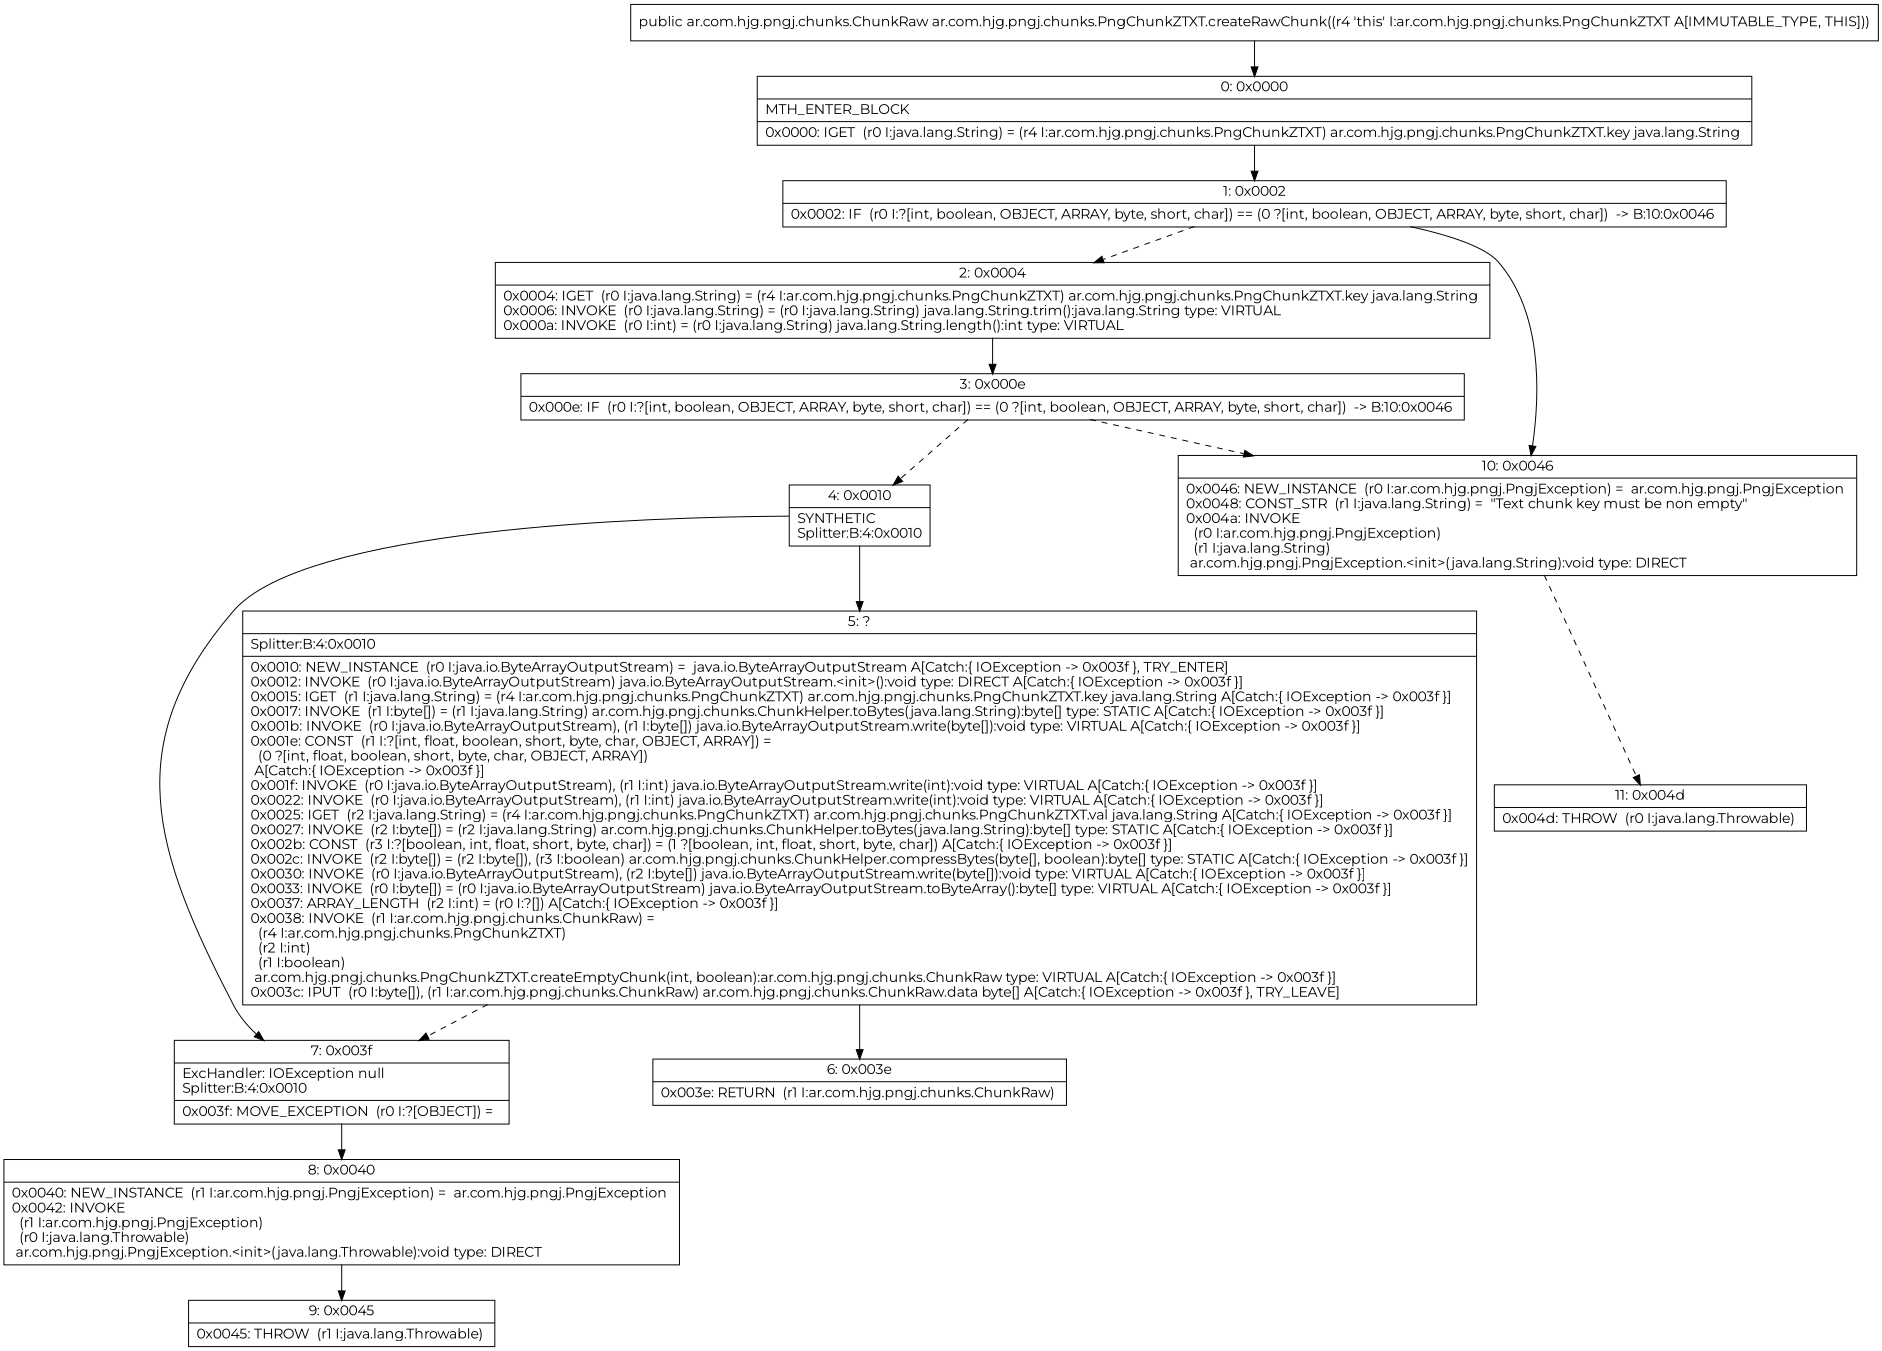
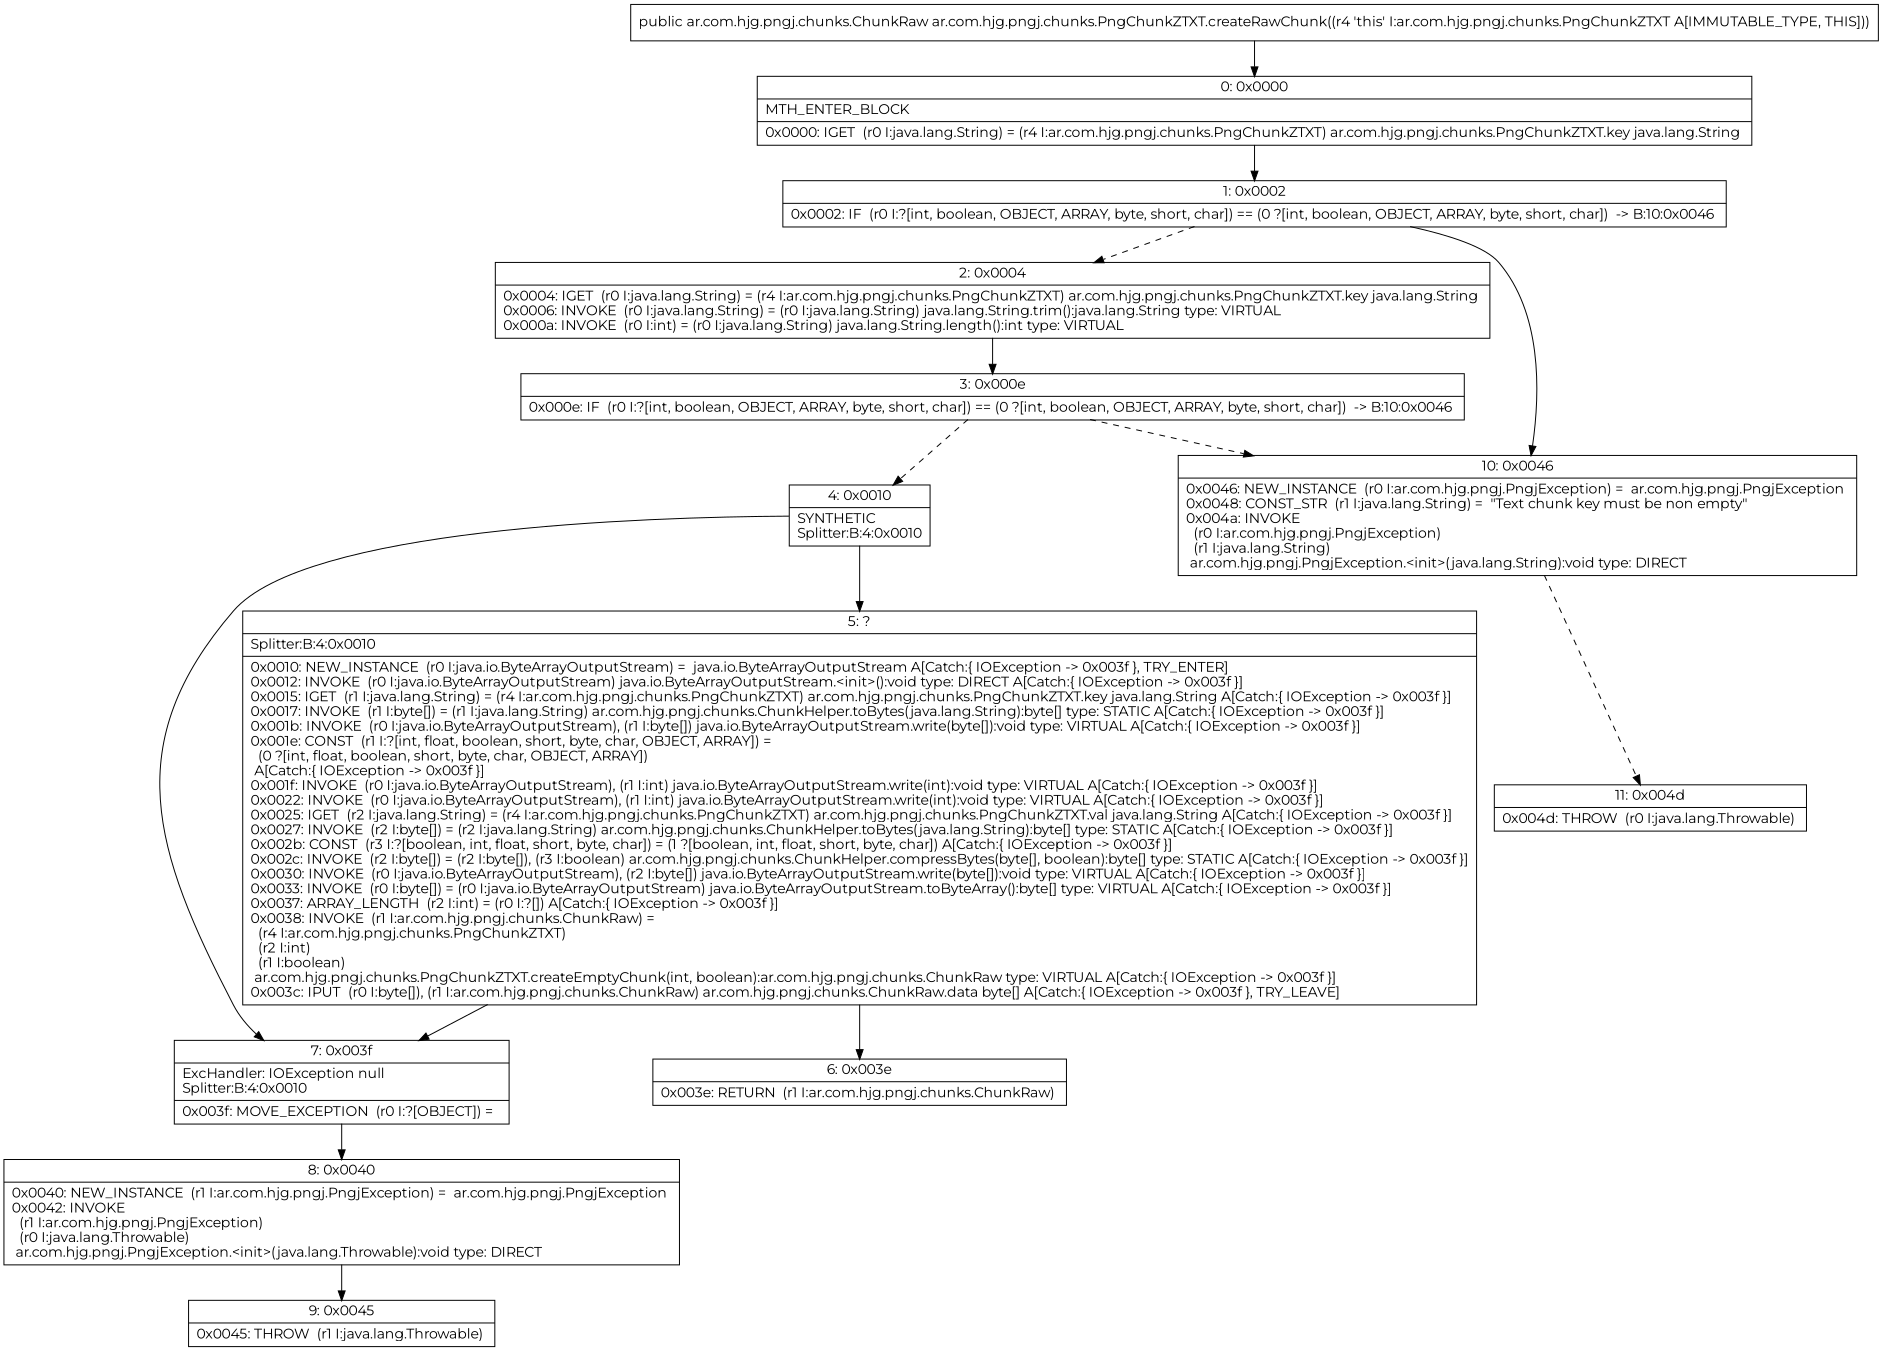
  digraph {
    fontname=Montserrat
    node [fontname=Montserrat shape=record]
    edge [fontname=Montserrat]
    n1 [label="{0\:\ 0x0000|MTH_ENTER_BLOCK\l|0x0000: IGET  (r0 I:java.lang.String) = (r4 I:ar.com.hjg.pngj.chunks.PngChunkZTXT) ar.com.hjg.pngj.chunks.PngChunkZTXT.key java.lang.String \l}"]
    n2 [label="{1\:\ 0x0002|0x0002: IF  (r0 I:?[int, boolean, OBJECT, ARRAY, byte, short, char]) == (0 ?[int, boolean, OBJECT, ARRAY, byte, short, char])  \-\> B:10:0x0046 \l}"]
    n3 [label="{2\:\ 0x0004|0x0004: IGET  (r0 I:java.lang.String) = (r4 I:ar.com.hjg.pngj.chunks.PngChunkZTXT) ar.com.hjg.pngj.chunks.PngChunkZTXT.key java.lang.String \l0x0006: INVOKE  (r0 I:java.lang.String) = (r0 I:java.lang.String) java.lang.String.trim():java.lang.String type: VIRTUAL \l0x000a: INVOKE  (r0 I:int) = (r0 I:java.lang.String) java.lang.String.length():int type: VIRTUAL \l}"]
    n4 [label="{10\:\ 0x0046|0x0046: NEW_INSTANCE  (r0 I:ar.com.hjg.pngj.PngjException) =  ar.com.hjg.pngj.PngjException \l0x0048: CONST_STR  (r1 I:java.lang.String) =  \"Text chunk key must be non empty\" \l0x004a: INVOKE  \l  (r0 I:ar.com.hjg.pngj.PngjException)\l  (r1 I:java.lang.String)\l ar.com.hjg.pngj.PngjException.\<init\>(java.lang.String):void type: DIRECT \l}"]
    n5 [label="{3\:\ 0x000e|0x000e: IF  (r0 I:?[int, boolean, OBJECT, ARRAY, byte, short, char]) == (0 ?[int, boolean, OBJECT, ARRAY, byte, short, char])  \-\> B:10:0x0046 \l}"]
    n6 [label="{11\:\ 0x004d|0x004d: THROW  (r0 I:java.lang.Throwable) \l}"]
    n7 [label="{4\:\ 0x0010|SYNTHETIC\lSplitter:B:4:0x0010\l}"]
    n8 [label="{5\:\ ?|Splitter:B:4:0x0010\l|0x0010: NEW_INSTANCE  (r0 I:java.io.ByteArrayOutputStream) =  java.io.ByteArrayOutputStream A[Catch:\{ IOException \-\> 0x003f \}, TRY_ENTER]\l0x0012: INVOKE  (r0 I:java.io.ByteArrayOutputStream) java.io.ByteArrayOutputStream.\<init\>():void type: DIRECT A[Catch:\{ IOException \-\> 0x003f \}]\l0x0015: IGET  (r1 I:java.lang.String) = (r4 I:ar.com.hjg.pngj.chunks.PngChunkZTXT) ar.com.hjg.pngj.chunks.PngChunkZTXT.key java.lang.String A[Catch:\{ IOException \-\> 0x003f \}]\l0x0017: INVOKE  (r1 I:byte[]) = (r1 I:java.lang.String) ar.com.hjg.pngj.chunks.ChunkHelper.toBytes(java.lang.String):byte[] type: STATIC A[Catch:\{ IOException \-\> 0x003f \}]\l0x001b: INVOKE  (r0 I:java.io.ByteArrayOutputStream), (r1 I:byte[]) java.io.ByteArrayOutputStream.write(byte[]):void type: VIRTUAL A[Catch:\{ IOException \-\> 0x003f \}]\l0x001e: CONST  (r1 I:?[int, float, boolean, short, byte, char, OBJECT, ARRAY]) = \l  (0 ?[int, float, boolean, short, byte, char, OBJECT, ARRAY])\l A[Catch:\{ IOException \-\> 0x003f \}]\l0x001f: INVOKE  (r0 I:java.io.ByteArrayOutputStream), (r1 I:int) java.io.ByteArrayOutputStream.write(int):void type: VIRTUAL A[Catch:\{ IOException \-\> 0x003f \}]\l0x0022: INVOKE  (r0 I:java.io.ByteArrayOutputStream), (r1 I:int) java.io.ByteArrayOutputStream.write(int):void type: VIRTUAL A[Catch:\{ IOException \-\> 0x003f \}]\l0x0025: IGET  (r2 I:java.lang.String) = (r4 I:ar.com.hjg.pngj.chunks.PngChunkZTXT) ar.com.hjg.pngj.chunks.PngChunkZTXT.val java.lang.String A[Catch:\{ IOException \-\> 0x003f \}]\l0x0027: INVOKE  (r2 I:byte[]) = (r2 I:java.lang.String) ar.com.hjg.pngj.chunks.ChunkHelper.toBytes(java.lang.String):byte[] type: STATIC A[Catch:\{ IOException \-\> 0x003f \}]\l0x002b: CONST  (r3 I:?[boolean, int, float, short, byte, char]) = (1 ?[boolean, int, float, short, byte, char]) A[Catch:\{ IOException \-\> 0x003f \}]\l0x002c: INVOKE  (r2 I:byte[]) = (r2 I:byte[]), (r3 I:boolean) ar.com.hjg.pngj.chunks.ChunkHelper.compressBytes(byte[], boolean):byte[] type: STATIC A[Catch:\{ IOException \-\> 0x003f \}]\l0x0030: INVOKE  (r0 I:java.io.ByteArrayOutputStream), (r2 I:byte[]) java.io.ByteArrayOutputStream.write(byte[]):void type: VIRTUAL A[Catch:\{ IOException \-\> 0x003f \}]\l0x0033: INVOKE  (r0 I:byte[]) = (r0 I:java.io.ByteArrayOutputStream) java.io.ByteArrayOutputStream.toByteArray():byte[] type: VIRTUAL A[Catch:\{ IOException \-\> 0x003f \}]\l0x0037: ARRAY_LENGTH  (r2 I:int) = (r0 I:?[]) A[Catch:\{ IOException \-\> 0x003f \}]\l0x0038: INVOKE  (r1 I:ar.com.hjg.pngj.chunks.ChunkRaw) = \l  (r4 I:ar.com.hjg.pngj.chunks.PngChunkZTXT)\l  (r2 I:int)\l  (r1 I:boolean)\l ar.com.hjg.pngj.chunks.PngChunkZTXT.createEmptyChunk(int, boolean):ar.com.hjg.pngj.chunks.ChunkRaw type: VIRTUAL A[Catch:\{ IOException \-\> 0x003f \}]\l0x003c: IPUT  (r0 I:byte[]), (r1 I:ar.com.hjg.pngj.chunks.ChunkRaw) ar.com.hjg.pngj.chunks.ChunkRaw.data byte[] A[Catch:\{ IOException \-\> 0x003f \}, TRY_LEAVE]\l}"]
    n9 [label="{7\:\ 0x003f|ExcHandler: IOException null\lSplitter:B:4:0x0010\l|0x003f: MOVE_EXCEPTION  (r0 I:?[OBJECT]) =  \l}"]
    n10 [label="{6\:\ 0x003e|0x003e: RETURN  (r1 I:ar.com.hjg.pngj.chunks.ChunkRaw) \l}"]
    n11 [label="{8\:\ 0x0040|0x0040: NEW_INSTANCE  (r1 I:ar.com.hjg.pngj.PngjException) =  ar.com.hjg.pngj.PngjException \l0x0042: INVOKE  \l  (r1 I:ar.com.hjg.pngj.PngjException)\l  (r0 I:java.lang.Throwable)\l ar.com.hjg.pngj.PngjException.\<init\>(java.lang.Throwable):void type: DIRECT \l}"]
    n12 [label="{9\:\ 0x0045|0x0045: THROW  (r1 I:java.lang.Throwable) \l}"]
    n13 [label="{public ar.com.hjg.pngj.chunks.ChunkRaw ar.com.hjg.pngj.chunks.PngChunkZTXT.createRawChunk((r4 'this' I:ar.com.hjg.pngj.chunks.PngChunkZTXT A[IMMUTABLE_TYPE, THIS])) }"]
    n1 -> n2
    n2 -> n3 [style=dashed]
    n2 -> n4
    n3 -> n5
    n4 -> n6 [style=dashed]
    n5 -> n4 [style=dashed]
    n5 -> n7 [style=dashed]
    n7 -> n8
    n7 -> n9
-   n8 -> n9 [style=dashed]
+   n8 -> n9
    n8 -> n10
    n9 -> n11
    n11 -> n12
    n13 -> n1
  }
